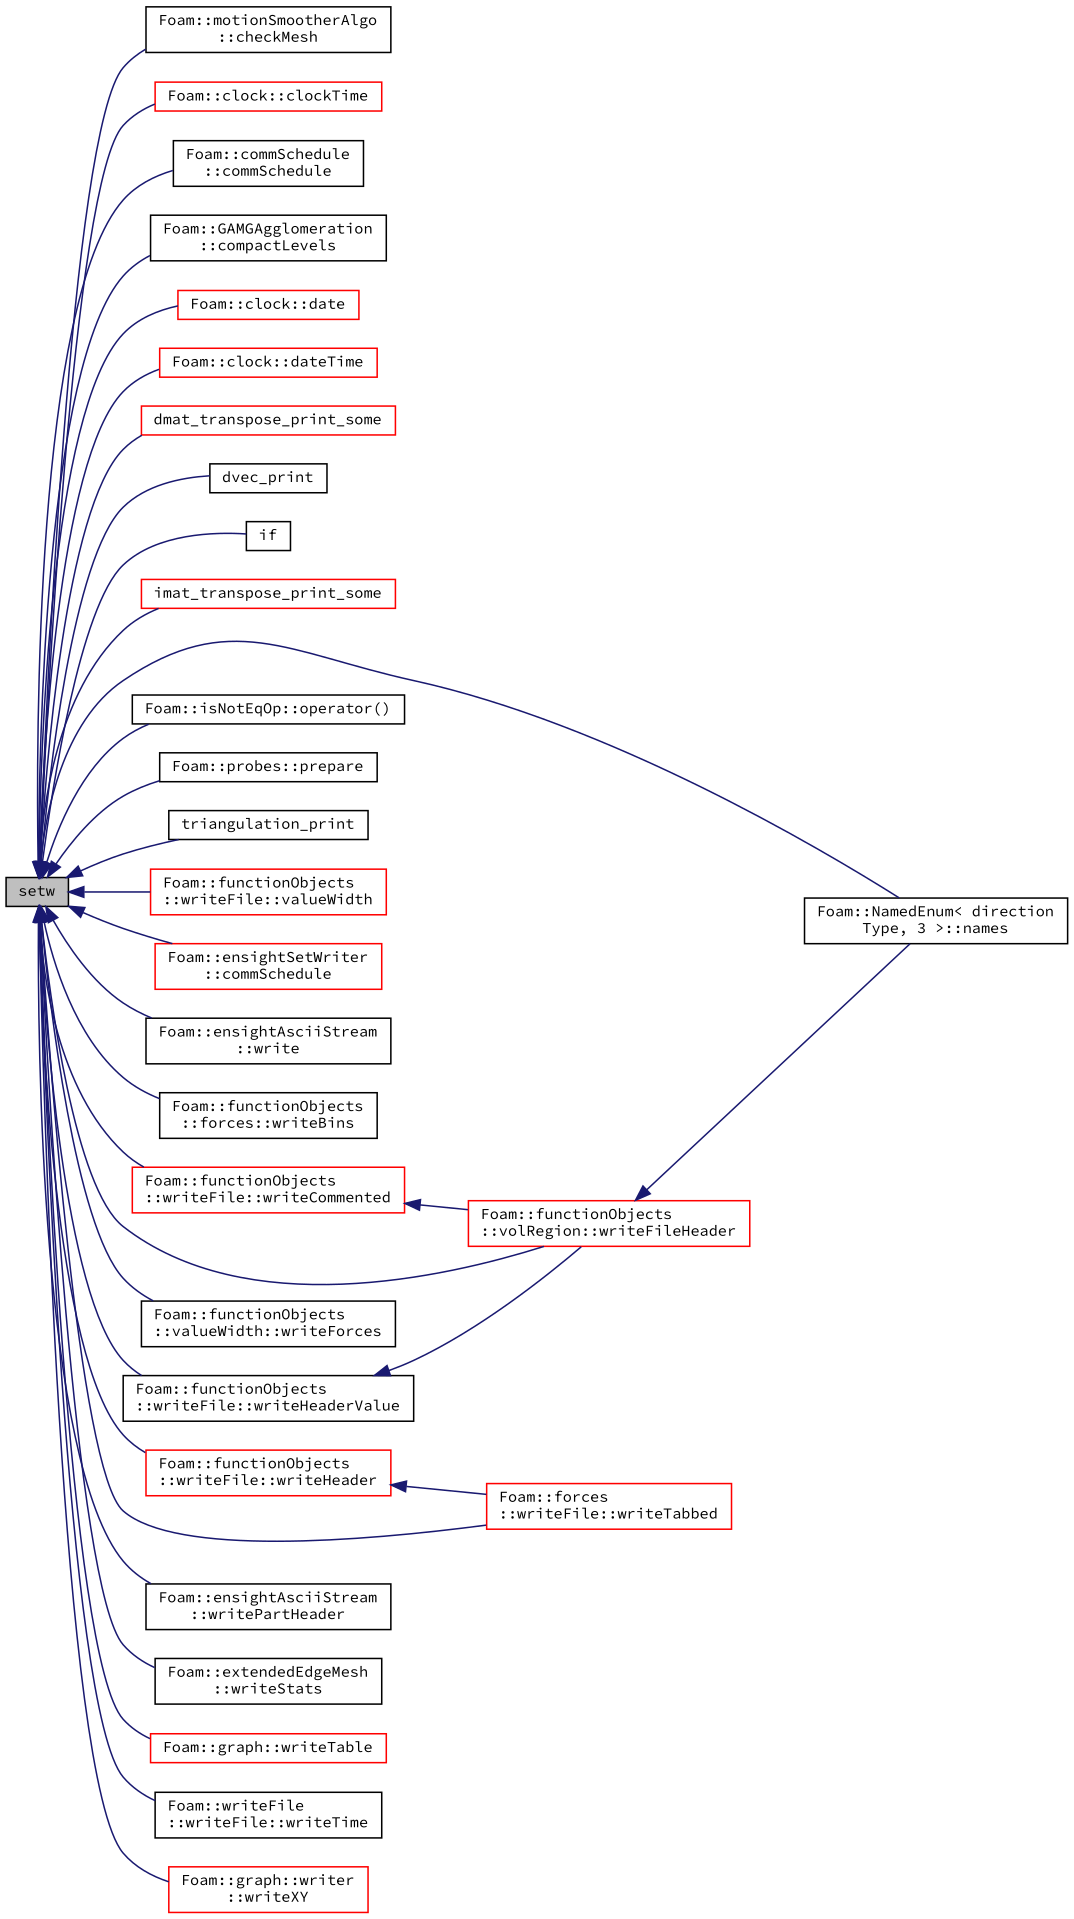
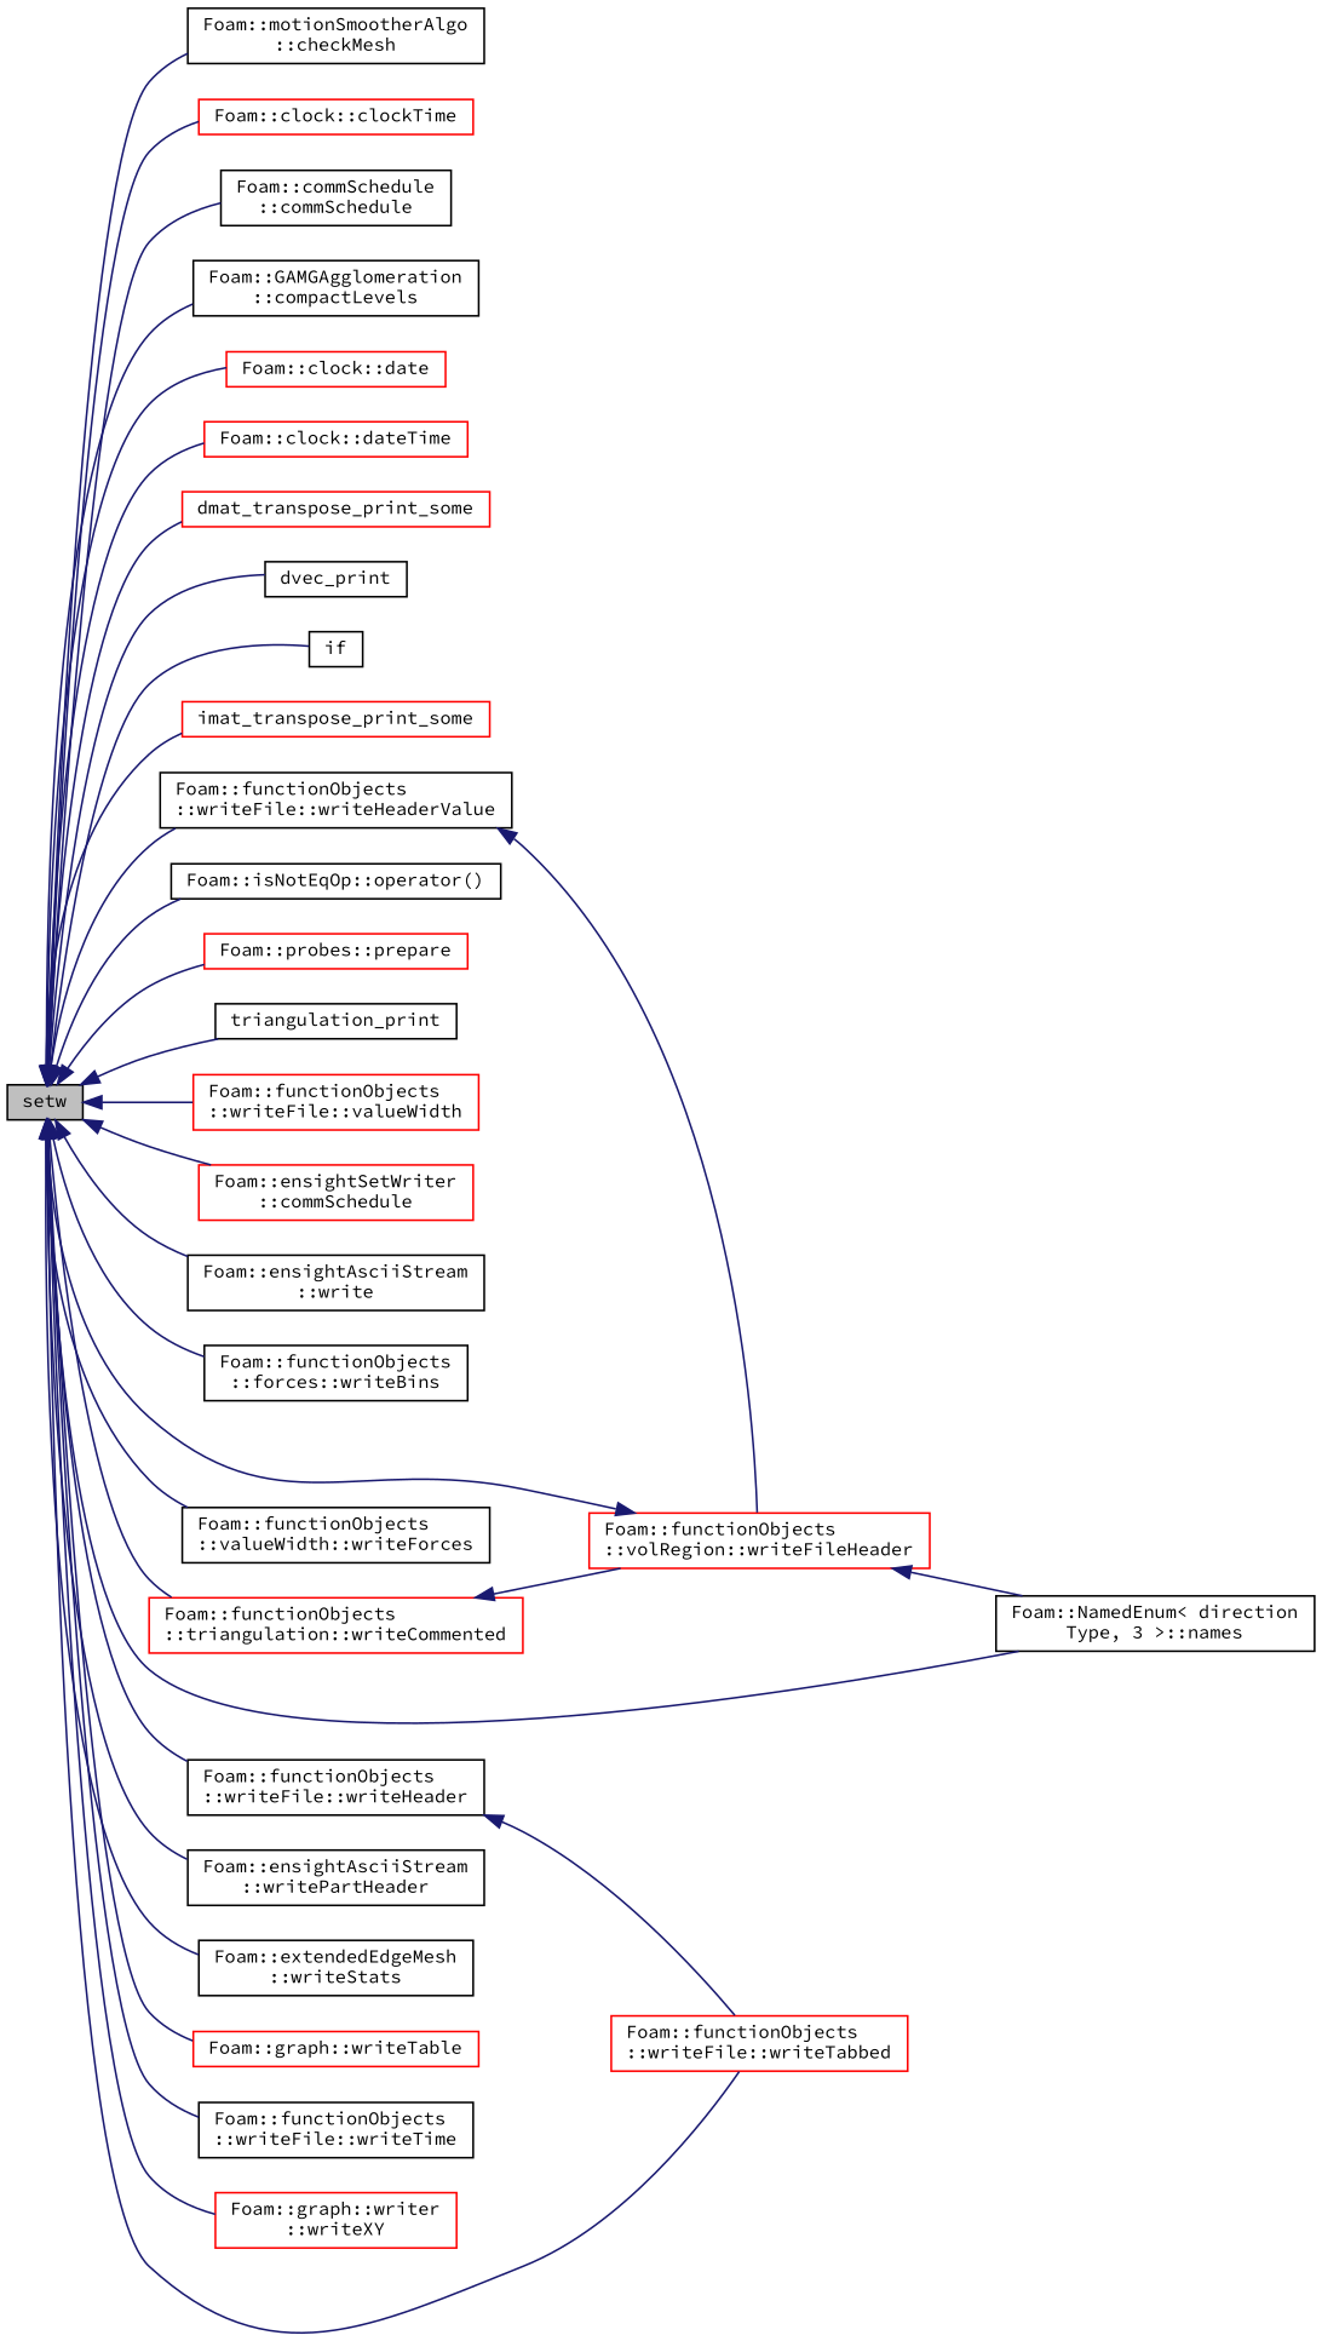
  digraph {
    fontname="Source Code Pro"
    rankdir=LR
    node [color=black fontname="Source Code Pro" fontsize=10 shape=record]
    edge [color=midnightblue dir=back fontname="Source Code Pro" fontsize=10 labelfontname=Helvetica labelfontsize=10 style=solid]
    n1 [fillcolor=grey75 fontcolor=black height=0.2 label=setw style=filled width=0.4]
    n2 [height=0.2 label="Foam::motionSmootherAlgo\l::checkMesh" width=0.4]
    n3 [color=red height=0.2 label="Foam::clock::clockTime" width=0.4]
    n4 [height=0.2 label="Foam::commSchedule\l::commSchedule" width=0.4]
    n5 [height=0.2 label="Foam::GAMGAgglomeration\l::compactLevels" width=0.4]
    n6 [color=red height=0.2 label="Foam::clock::date" width=0.4]
    n7 [color=red height=0.2 label="Foam::clock::dateTime" width=0.4]
    n8 [color=red height=0.2 label=dmat_transpose_print_some width=0.4]
    n9 [height=0.2 label=dvec_print width=0.4]
    n10 [height=0.2 label=if width=0.4]
    n11 [color=red height=0.2 label=imat_transpose_print_some width=0.4]
    n12 [height=0.2 label="Foam::NamedEnum\< direction\lType, 3 \>::names" width=0.4]
    n13 [height=0.2 label="Foam::isNotEqOp::operator()" width=0.4]
-   n14 [height=0.2 label="Foam::probes::prepare" width=0.4]
+   n14 [color=red height=0.2 label="Foam::probes::prepare" width=0.4]
    n15 [height=0.2 label=triangulation_print width=0.4]
    n16 [color=red height=0.2 label="Foam::functionObjects\l::writeFile::valueWidth" width=0.4]
    n17 [color=red height=0.2 label="Foam::ensightSetWriter\l::commSchedule" width=0.4]
    n18 [height=0.2 label="Foam::ensightAsciiStream\l::write" width=0.4]
    n19 [height=0.2 label="Foam::functionObjects\l::forces::writeBins" width=0.4]
-   n20 [color=red height=0.2 label="Foam::functionObjects\l::writeFile::writeCommented" width=0.4]
+   n20 [color=red height=0.2 label="Foam::functionObjects\l::triangulation::writeCommented" width=0.4]
    n21 [color=red height=0.2 label="Foam::functionObjects\l::volRegion::writeFileHeader" width=0.4]
    n22 [height=0.2 label="Foam::functionObjects\l::valueWidth::writeForces" width=0.4]
-   n23 [color=red height=0.2 label="Foam::functionObjects\l::writeFile::writeHeader" width=0.4]
-   n24 [color=red height=0.2 label="Foam::forces\l::writeFile::writeTabbed" width=0.4]
+   n23 [height=0.2 label="Foam::functionObjects\l::writeFile::writeHeader" width=0.4]
+   n24 [color=red height=0.2 label="Foam::functionObjects\l::writeFile::writeTabbed" width=0.4]
    n25 [height=0.2 label="Foam::functionObjects\l::writeFile::writeHeaderValue" width=0.4]
    n26 [height=0.2 label="Foam::ensightAsciiStream\l::writePartHeader" width=0.4]
    n27 [height=0.2 label="Foam::extendedEdgeMesh\l::writeStats" width=0.4]
    n28 [color=red height=0.2 label="Foam::graph::writeTable" width=0.4]
-   n29 [height=0.2 label="Foam::writeFile\l::writeFile::writeTime" width=0.4]
+   n29 [height=0.2 label="Foam::functionObjects\l::writeFile::writeTime" width=0.4]
    n30 [color=red height=0.2 label="Foam::graph::writer\l::writeXY" width=0.4]
    n1 -> n2
    n1 -> n3
    n1 -> n4
    n1 -> n5
    n1 -> n6
    n1 -> n7
    n1 -> n8
    n1 -> n9
    n1 -> n10
    n1 -> n11
    n1 -> n12
    n1 -> n13
    n1 -> n14
    n1 -> n15
    n1 -> n16
    n1 -> n17
    n1 -> n18
    n1 -> n19
    n1 -> n20
-   n1 -> n21
+   n21 -> n1
    n1 -> n22
    n1 -> n23
    n1 -> n24
    n1 -> n25
    n1 -> n26
    n1 -> n27
    n1 -> n28
    n1 -> n29
    n1 -> n30
    n20 -> n21
    n21 -> n12
    n23 -> n24
    n25 -> n21
  }
